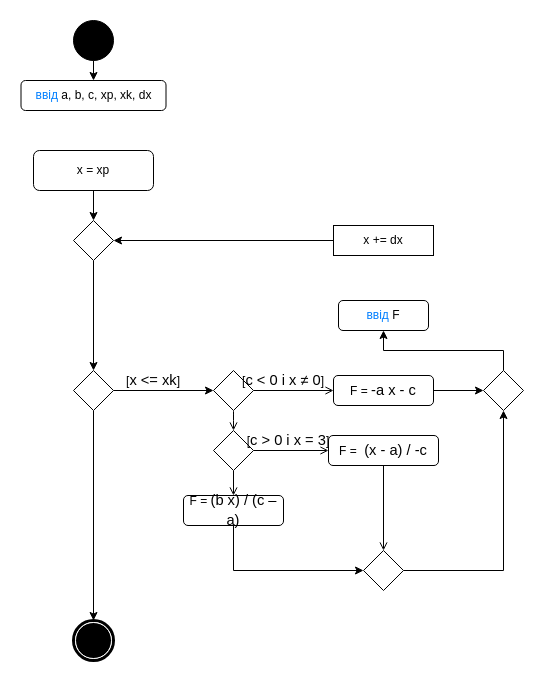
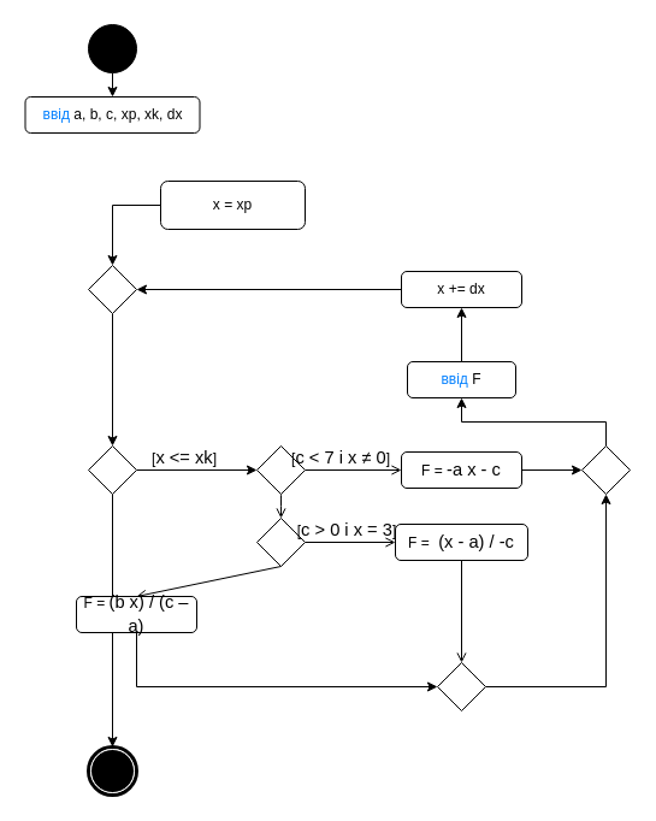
  <mxCell id="0" />
  <mxCell id="1" parent="0" />
  <mxCell id="2" style="edgeStyle=orthogonalEdgeStyle;rounded=0;orthogonalLoop=1;jettySize=auto;html=1;exitX=0.5;exitY=1;exitDx=0;exitDy=0;entryX=0.5;entryY=0;entryDx=0;entryDy=0;" parent="1" source="3" target="4" edge="1"><mxGeometry relative="1" as="geometry" /></mxCell>
  <mxCell id="3" value="" style="ellipse;whiteSpace=wrap;html=1;rounded=0;shadow=0;comic=0;labelBackgroundColor=none;strokeWidth=1;fillColor=#000000;fontFamily=Verdana;fontSize=12;align=center;" parent="1" vertex="1"><mxGeometry x="73" y="20" width="40" height="40" as="geometry" /></mxCell>
  <mxCell id="4" value="&lt;font color=&quot;#007fff&quot;&gt;ввід&lt;/font&gt;&amp;nbsp;a, b, c, xp, xk, dx" style="rounded=1;whiteSpace=wrap;html=1;hachureGap=4;pointerEvents=0;" parent="1" vertex="1"><mxGeometry x="20.5" y="80" width="145" height="30" as="geometry" /></mxCell>
  <mxCell id="5" value="" style="edgeStyle=orthogonalEdgeStyle;rounded=0;orthogonalLoop=1;jettySize=auto;html=1;" parent="1" source="6" target="8" edge="1"><mxGeometry relative="1" as="geometry" /></mxCell>
- <mxCell id="6" value="x = xp" style="rounded=1;whiteSpace=wrap;html=1;" parent="1" vertex="1"><mxGeometry x="33" y="150" width="120" height="40" as="geometry" /></mxCell>
+ <mxCell id="6" value="x = xp" style="rounded=1;whiteSpace=wrap;html=1;" parent="1" vertex="1"><mxGeometry x="133" y="150" width="120" height="40" as="geometry" /></mxCell>
  <mxCell id="7" value="" style="edgeStyle=orthogonalEdgeStyle;rounded=0;orthogonalLoop=1;jettySize=auto;html=1;" parent="1" source="8" target="11" edge="1"><mxGeometry relative="1" as="geometry" /></mxCell>
  <mxCell id="8" value="" style="rhombus;whiteSpace=wrap;html=1;" parent="1" vertex="1"><mxGeometry x="73" y="220" width="40" height="40" as="geometry" /></mxCell>
  <mxCell id="9" style="edgeStyle=orthogonalEdgeStyle;rounded=0;orthogonalLoop=1;jettySize=auto;html=1;exitX=1;exitY=0.5;exitDx=0;exitDy=0;entryX=0;entryY=0.5;entryDx=0;entryDy=0;" parent="1" source="11" target="14" edge="1"><mxGeometry relative="1" as="geometry" /></mxCell>
  <mxCell id="10" style="edgeStyle=orthogonalEdgeStyle;rounded=0;orthogonalLoop=1;jettySize=auto;html=1;exitX=0.5;exitY=1;exitDx=0;exitDy=0;entryX=0.5;entryY=0;entryDx=0;entryDy=0;" parent="1" source="11" target="34" edge="1"><mxGeometry relative="1" as="geometry" /></mxCell>
  <mxCell id="11" value="" style="rhombus;whiteSpace=wrap;html=1;" parent="1" vertex="1"><mxGeometry x="73" y="370" width="40" height="40" as="geometry" /></mxCell>
  <mxCell id="12" style="edgeStyle=none;curved=1;rounded=0;orthogonalLoop=1;jettySize=auto;html=1;exitX=0.5;exitY=1;exitDx=0;exitDy=0;entryX=0.5;entryY=0;entryDx=0;entryDy=0;endArrow=open;endFill=0;sourcePerimeterSpacing=8;targetPerimeterSpacing=8;" parent="1" source="14" target="17" edge="1"><mxGeometry relative="1" as="geometry" /></mxCell>
  <mxCell id="13" style="edgeStyle=none;rounded=0;orthogonalLoop=1;jettySize=auto;html=1;exitX=1;exitY=0.5;exitDx=0;exitDy=0;entryX=0;entryY=0.5;entryDx=0;entryDy=0;endArrow=open;endFill=0;sourcePerimeterSpacing=8;targetPerimeterSpacing=8;" parent="1" source="14" target="19" edge="1"><mxGeometry relative="1" as="geometry" /></mxCell>
  <mxCell id="14" value="" style="rhombus;whiteSpace=wrap;html=1;hachureGap=4;pointerEvents=0;" parent="1" vertex="1"><mxGeometry x="213" y="370" width="40" height="40" as="geometry" /></mxCell>
  <mxCell id="15" style="edgeStyle=none;rounded=0;sketch=0;orthogonalLoop=1;jettySize=auto;html=1;exitX=1;exitY=0.5;exitDx=0;exitDy=0;entryX=0;entryY=0.5;entryDx=0;entryDy=0;shadow=0;fontFamily=Architects Daughter;fontSource=https%3A%2F%2Ffonts.googleapis.com%2Fcss%3Ffamily%3DArchitects%2BDaughter;fontSize=20;startArrow=none;startFill=0;endArrow=open;endFill=0;sourcePerimeterSpacing=8;targetPerimeterSpacing=8;strokeColor=#000000;" parent="1" source="17" target="25" edge="1"><mxGeometry relative="1" as="geometry" /></mxCell>
  <mxCell id="16" style="edgeStyle=none;rounded=0;sketch=0;orthogonalLoop=1;jettySize=auto;html=1;exitX=0.5;exitY=1;exitDx=0;exitDy=0;entryX=0.5;entryY=0;entryDx=0;entryDy=0;shadow=0;fontFamily=Architects Daughter;fontSource=https%3A%2F%2Ffonts.googleapis.com%2Fcss%3Ffamily%3DArchitects%2BDaughter;fontSize=20;startArrow=none;startFill=0;endArrow=open;endFill=0;sourcePerimeterSpacing=8;targetPerimeterSpacing=8;strokeColor=#000000;" parent="1" source="17" target="21" edge="1"><mxGeometry relative="1" as="geometry" /></mxCell>
  <mxCell id="17" value="" style="rhombus;whiteSpace=wrap;html=1;hachureGap=4;pointerEvents=0;" parent="1" vertex="1"><mxGeometry x="213" y="430" width="40" height="40" as="geometry" /></mxCell>
  <mxCell id="18" style="edgeStyle=orthogonalEdgeStyle;rounded=0;orthogonalLoop=1;jettySize=auto;html=1;exitX=1;exitY=0.5;exitDx=0;exitDy=0;entryX=0;entryY=0.5;entryDx=0;entryDy=0;" parent="1" source="19" target="27" edge="1"><mxGeometry relative="1" as="geometry" /></mxCell>
  <mxCell id="19" value="F =&amp;nbsp;&lt;span lang=&quot;UK-UA&quot; class=&quot;TextRun  BCX0 SCXW101789689&quot; style=&quot;animation: 0s ease 0s 1 normal none running none ; appearance: none ; backface-visibility: visible ; background: none 0% 0% / auto repeat scroll padding-box border-box rgba(0 , 0 , 0 , 0) ; border-color: rgb(0 , 0 , 0) ; border-collapse: separate ; border-width: 0px ; border-style: none ; border-spacing: 0px ; border-radius: 0px ; box-shadow: none ; box-sizing: content-box ; caption-side: top ; clear: none ; clip: auto ; content: normal ; cursor: text ; direction: ltr ; display: inline ; empty-cells: show ; float: none ; font-family: &amp;#34;wordvisi_msfontservice&amp;#34; , &amp;#34;calibri&amp;#34; , &amp;#34;calibri_embeddedfont&amp;#34; , &amp;#34;calibri_msfontservice&amp;#34; , sans-serif ; font-size: 14.667px ; height: auto ; line-height: 19.425px ; list-style: outside none disc ; margin: 0px ; max-height: none ; max-width: none ; min-height: 0px ; min-width: 0px ; opacity: 1 ; outline: rgb(0 , 0 , 0) none 0px ; overflow: visible ; overflow-wrap: break-word ; padding: 0px ; perspective: none ; perspective-origin: 0px 0px ; position: static ; resize: none ; speak: normal ; table-layout: auto ; text-align: left ; text-indent: 47px ; text-overflow: clip ; text-shadow: none ; transform: none ; transform-origin: 0px 0px ; transform-style: flat ; transition: all 0s ease 0s ; unicode-bidi: normal ; vertical-align: baseline ; visibility: visible ; width: auto ; word-break: normal ; z-index: auto ; zoom: 1&quot;&gt;&lt;span class=&quot;NormalTextRun  BCX0 SCXW101789689&quot;&gt;-a x - c&lt;/span&gt;&lt;/span&gt;" style="rounded=1;whiteSpace=wrap;html=1;hachureGap=4;pointerEvents=0;" parent="1" vertex="1"><mxGeometry x="333" y="375" width="100" height="30" as="geometry" /></mxCell>
  <mxCell id="20" style="edgeStyle=orthogonalEdgeStyle;rounded=0;orthogonalLoop=1;jettySize=auto;html=1;exitX=0.5;exitY=1;exitDx=0;exitDy=0;entryX=0;entryY=0.5;entryDx=0;entryDy=0;" parent="1" source="21" target="29" edge="1"><mxGeometry relative="1" as="geometry" /></mxCell>
- <mxCell id="21" value="F =&amp;nbsp;&lt;span lang=&quot;UK-UA&quot; class=&quot;TextRun  BCX0 SCXW208379392&quot; style=&quot;animation: 0s ease 0s 1 normal none running none ; appearance: none ; backface-visibility: visible ; background: none 0% 0% / auto repeat scroll padding-box border-box rgba(0 , 0 , 0 , 0) ; border-color: rgb(0 , 0 , 0) ; border-collapse: separate ; border-width: 0px ; border-style: none ; border-spacing: 0px ; border-radius: 0px ; box-shadow: none ; box-sizing: content-box ; caption-side: top ; clear: none ; clip: auto ; content: normal ; cursor: text ; direction: ltr ; display: inline ; empty-cells: show ; float: none ; font-family: &amp;#34;wordvisi_msfontservice&amp;#34; , &amp;#34;calibri&amp;#34; , &amp;#34;calibri_embeddedfont&amp;#34; , &amp;#34;calibri_msfontservice&amp;#34; , sans-serif ; font-size: 14.667px ; height: auto ; line-height: 19.425px ; list-style: outside none disc ; margin: 0px ; max-height: none ; max-width: none ; min-height: 0px ; min-width: 0px ; opacity: 1 ; outline: rgb(0 , 0 , 0) none 0px ; overflow: visible ; overflow-wrap: break-word ; padding: 0px ; perspective: none ; perspective-origin: 0px 0px ; position: static ; resize: none ; speak: normal ; table-layout: auto ; text-align: left ; text-indent: 47px ; text-overflow: clip ; text-shadow: none ; transform: none ; transform-origin: 0px 0px ; transform-style: flat ; transition: all 0s ease 0s ; unicode-bidi: normal ; vertical-align: baseline ; visibility: visible ; width: auto ; word-break: normal ; z-index: auto ; zoom: 1&quot;&gt;&lt;span class=&quot;NormalTextRun  BCX0 SCXW208379392&quot;&gt;(b x) / (c – a)&lt;/span&gt;&lt;/span&gt;" style="rounded=1;whiteSpace=wrap;html=1;hachureGap=4;pointerEvents=0;" parent="1" vertex="1"><mxGeometry x="183" y="495" width="100" height="30" as="geometry" /></mxCell>
- <mxCell id="22" value="[&lt;span lang=&quot;UK-UA&quot; class=&quot;TextRun  BCX0 SCXW224687169&quot; style=&quot;animation: 0s ease 0s 1 normal none running none ; appearance: none ; backface-visibility: visible ; background: none 0% 0% / auto repeat scroll padding-box border-box rgba(0 , 0 , 0 , 0) ; border-color: rgb(0 , 0 , 0) ; border-collapse: separate ; border-width: 0px ; border-style: none ; border-spacing: 0px ; border-radius: 0px ; box-shadow: none ; box-sizing: content-box ; caption-side: top ; clear: none ; clip: auto ; content: normal ; cursor: text ; direction: ltr ; display: inline ; empty-cells: show ; float: none ; font-family: &amp;#34;wordvisi_msfontservice&amp;#34; , &amp;#34;calibri&amp;#34; , &amp;#34;calibri_embeddedfont&amp;#34; , &amp;#34;calibri_msfontservice&amp;#34; , sans-serif ; font-size: 14.667px ; height: auto ; line-height: 19.425px ; list-style: outside none disc ; margin: 0px ; max-height: none ; max-width: none ; min-height: 0px ; min-width: 0px ; opacity: 1 ; outline: rgb(0 , 0 , 0) none 0px ; overflow: visible ; overflow-wrap: break-word ; padding: 0px ; perspective: none ; perspective-origin: 0px 0px ; position: static ; resize: none ; speak: normal ; table-layout: auto ; text-align: left ; text-overflow: clip ; text-shadow: none ; transform: none ; transform-origin: 0px 0px ; transform-style: flat ; transition: all 0s ease 0s ; unicode-bidi: normal ; vertical-align: baseline ; visibility: visible ; width: auto ; word-break: normal ; z-index: auto ; zoom: 1&quot;&gt;&lt;span class=&quot;NormalTextRun  BCX0 SCXW224687169&quot;&gt;c &amp;lt; 0 i x ≠ 0&lt;/span&gt;&lt;/span&gt;]" style="text;html=1;strokeColor=none;fillColor=none;align=center;verticalAlign=middle;whiteSpace=wrap;rounded=0;hachureGap=4;pointerEvents=0;" parent="1" vertex="1"><mxGeometry x="233" y="370" width="100" height="20" as="geometry" /></mxCell>
+ <mxCell id="21" value="F =&amp;nbsp;&lt;span lang=&quot;UK-UA&quot; class=&quot;TextRun  BCX0 SCXW208379392&quot; style=&quot;animation: 0s ease 0s 1 normal none running none ; appearance: none ; backface-visibility: visible ; background: none 0% 0% / auto repeat scroll padding-box border-box rgba(0 , 0 , 0 , 0) ; border-color: rgb(0 , 0 , 0) ; border-collapse: separate ; border-width: 0px ; border-style: none ; border-spacing: 0px ; border-radius: 0px ; box-shadow: none ; box-sizing: content-box ; caption-side: top ; clear: none ; clip: auto ; content: normal ; cursor: text ; direction: ltr ; display: inline ; empty-cells: show ; float: none ; font-family: &amp;#34;wordvisi_msfontservice&amp;#34; , &amp;#34;calibri&amp;#34; , &amp;#34;calibri_embeddedfont&amp;#34; , &amp;#34;calibri_msfontservice&amp;#34; , sans-serif ; font-size: 14.667px ; height: auto ; line-height: 19.425px ; list-style: outside none disc ; margin: 0px ; max-height: none ; max-width: none ; min-height: 0px ; min-width: 0px ; opacity: 1 ; outline: rgb(0 , 0 , 0) none 0px ; overflow: visible ; overflow-wrap: break-word ; padding: 0px ; perspective: none ; perspective-origin: 0px 0px ; position: static ; resize: none ; speak: normal ; table-layout: auto ; text-align: left ; text-indent: 47px ; text-overflow: clip ; text-shadow: none ; transform: none ; transform-origin: 0px 0px ; transform-style: flat ; transition: all 0s ease 0s ; unicode-bidi: normal ; vertical-align: baseline ; visibility: visible ; width: auto ; word-break: normal ; z-index: auto ; zoom: 1&quot;&gt;&lt;span class=&quot;NormalTextRun  BCX0 SCXW208379392&quot;&gt;(b x) / (c – a)&lt;/span&gt;&lt;/span&gt;" style="rounded=1;whiteSpace=wrap;html=1;hachureGap=4;pointerEvents=0;" parent="1" vertex="1"><mxGeometry x="63" y="495" width="100" height="30" as="geometry" /></mxCell>
+ <mxCell id="22" value="[&lt;span lang=&quot;UK-UA&quot; class=&quot;TextRun  BCX0 SCXW224687169&quot; style=&quot;animation: 0s ease 0s 1 normal none running none ; appearance: none ; backface-visibility: visible ; background: none 0% 0% / auto repeat scroll padding-box border-box rgba(0 , 0 , 0 , 0) ; border-color: rgb(0 , 0 , 0) ; border-collapse: separate ; border-width: 0px ; border-style: none ; border-spacing: 0px ; border-radius: 0px ; box-shadow: none ; box-sizing: content-box ; caption-side: top ; clear: none ; clip: auto ; content: normal ; cursor: text ; direction: ltr ; display: inline ; empty-cells: show ; float: none ; font-family: &amp;#34;wordvisi_msfontservice&amp;#34; , &amp;#34;calibri&amp;#34; , &amp;#34;calibri_embeddedfont&amp;#34; , &amp;#34;calibri_msfontservice&amp;#34; , sans-serif ; font-size: 14.667px ; height: auto ; line-height: 19.425px ; list-style: outside none disc ; margin: 0px ; max-height: none ; max-width: none ; min-height: 0px ; min-width: 0px ; opacity: 1 ; outline: rgb(0 , 0 , 0) none 0px ; overflow: visible ; overflow-wrap: break-word ; padding: 0px ; perspective: none ; perspective-origin: 0px 0px ; position: static ; resize: none ; speak: normal ; table-layout: auto ; text-align: left ; text-overflow: clip ; text-shadow: none ; transform: none ; transform-origin: 0px 0px ; transform-style: flat ; transition: all 0s ease 0s ; unicode-bidi: normal ; vertical-align: baseline ; visibility: visible ; width: auto ; word-break: normal ; z-index: auto ; zoom: 1&quot;&gt;&lt;span class=&quot;NormalTextRun  BCX0 SCXW224687169&quot;&gt;c &amp;lt; 7 i x ≠ 0&lt;/span&gt;&lt;/span&gt;]" style="text;html=1;strokeColor=none;fillColor=none;align=center;verticalAlign=middle;whiteSpace=wrap;rounded=0;hachureGap=4;pointerEvents=0;" parent="1" vertex="1"><mxGeometry x="233" y="370" width="100" height="20" as="geometry" /></mxCell>
  <mxCell id="23" value="[&lt;span lang=&quot;UK-UA&quot; class=&quot;TextRun  BCX0 SCXW124850706&quot; style=&quot;animation: 0s ease 0s 1 normal none running none ; appearance: none ; backface-visibility: visible ; background: none 0% 0% / auto repeat scroll padding-box border-box rgba(0 , 0 , 0 , 0) ; border-color: rgb(0 , 0 , 0) ; border-collapse: separate ; border-width: 0px ; border-style: none ; border-spacing: 0px ; border-radius: 0px ; box-shadow: none ; box-sizing: content-box ; caption-side: top ; clear: none ; clip: auto ; content: normal ; cursor: text ; direction: ltr ; display: inline ; empty-cells: show ; float: none ; font-family: &amp;#34;wordvisi_msfontservice&amp;#34; , &amp;#34;calibri&amp;#34; , &amp;#34;calibri_embeddedfont&amp;#34; , &amp;#34;calibri_msfontservice&amp;#34; , sans-serif ; font-size: 14.667px ; height: auto ; line-height: 19.425px ; list-style: outside none disc ; margin: 0px ; max-height: none ; max-width: none ; min-height: 0px ; min-width: 0px ; opacity: 1 ; outline: rgb(0 , 0 , 0) none 0px ; overflow: visible ; overflow-wrap: break-word ; padding: 0px ; perspective: none ; perspective-origin: 0px 0px ; position: static ; resize: none ; speak: normal ; table-layout: auto ; text-align: left ; text-indent: 47px ; text-overflow: clip ; text-shadow: none ; transform: none ; transform-origin: 0px 0px ; transform-style: flat ; transition: all 0s ease 0s ; unicode-bidi: normal ; vertical-align: baseline ; visibility: visible ; width: auto ; word-break: normal ; z-index: auto ; zoom: 1&quot;&gt;&lt;span class=&quot;NormalTextRun  BCX0 SCXW124850706&quot;&gt;c &amp;gt; 0 i x = 3&lt;/span&gt;&lt;/span&gt;]" style="text;html=1;strokeColor=none;fillColor=none;align=center;verticalAlign=middle;whiteSpace=wrap;rounded=0;hachureGap=4;pointerEvents=0;" parent="1" vertex="1"><mxGeometry x="238" y="430" width="100" height="20" as="geometry" /></mxCell>
  <mxCell id="24" style="edgeStyle=none;rounded=0;sketch=0;orthogonalLoop=1;jettySize=auto;html=1;exitX=0.5;exitY=1;exitDx=0;exitDy=0;entryX=0.5;entryY=0;entryDx=0;entryDy=0;shadow=0;fontFamily=Architects Daughter;fontSource=https%3A%2F%2Ffonts.googleapis.com%2Fcss%3Ffamily%3DArchitects%2BDaughter;fontSize=20;startArrow=none;startFill=0;endArrow=open;endFill=0;sourcePerimeterSpacing=8;targetPerimeterSpacing=8;strokeColor=#000000;" parent="1" source="25" target="29" edge="1"><mxGeometry relative="1" as="geometry" /></mxCell>
  <mxCell id="25" value="F =&amp;nbsp;&lt;span class=&quot;NormalTextRun SCXW257958304 BCX0&quot; style=&quot;margin: 0px ; padding: 0px ; font-family: &amp;#34;calibri&amp;#34; , &amp;#34;calibri_embeddedfont&amp;#34; , &amp;#34;calibri_msfontservice&amp;#34; , sans-serif ; font-size: 14.667px ; text-align: left ; text-indent: 47px ; background-color: rgb(255 , 255 , 255)&quot;&gt;&amp;nbsp;&lt;/span&gt;&lt;span class=&quot;NormalTextRun SCXW257958304 BCX0&quot; style=&quot;margin: 0px ; padding: 0px ; font-family: &amp;#34;calibri&amp;#34; , &amp;#34;calibri_embeddedfont&amp;#34; , &amp;#34;calibri_msfontservice&amp;#34; , sans-serif ; font-size: 14.667px ; text-align: left ; text-indent: 47px ; background-color: rgb(255 , 255 , 255)&quot;&gt;(x - a) / -c&lt;/span&gt;" style="rounded=1;whiteSpace=wrap;html=1;hachureGap=4;pointerEvents=0;" parent="1" vertex="1"><mxGeometry x="328" y="435" width="110" height="30" as="geometry" /></mxCell>
  <mxCell id="26" style="edgeStyle=orthogonalEdgeStyle;rounded=0;orthogonalLoop=1;jettySize=auto;html=1;exitX=0.5;exitY=0;exitDx=0;exitDy=0;entryX=0.5;entryY=1;entryDx=0;entryDy=0;" parent="1" source="27" target="31" edge="1"><mxGeometry relative="1" as="geometry" /></mxCell>
  <mxCell id="27" value="" style="rhombus;whiteSpace=wrap;html=1;hachureGap=4;pointerEvents=0;" parent="1" vertex="1"><mxGeometry x="483" y="370" width="40" height="40" as="geometry" /></mxCell>
  <mxCell id="28" style="edgeStyle=orthogonalEdgeStyle;rounded=0;orthogonalLoop=1;jettySize=auto;html=1;exitX=1;exitY=0.5;exitDx=0;exitDy=0;entryX=0.5;entryY=1;entryDx=0;entryDy=0;" parent="1" source="29" target="27" edge="1"><mxGeometry relative="1" as="geometry" /></mxCell>
  <mxCell id="29" value="" style="rhombus;whiteSpace=wrap;html=1;hachureGap=4;pointerEvents=0;" parent="1" vertex="1"><mxGeometry x="363" y="550" width="40" height="40" as="geometry" /></mxCell>
+ <mxCell id="30" value="" style="edgeStyle=orthogonalEdgeStyle;rounded=0;orthogonalLoop=1;jettySize=auto;html=1;" parent="1" source="31" target="33" edge="1"><mxGeometry relative="1" as="geometry" /></mxCell>
  <mxCell id="31" value="&lt;font color=&quot;#007fff&quot;&gt;ввід &lt;/font&gt;F" style="rounded=1;whiteSpace=wrap;html=1;hachureGap=4;pointerEvents=0;" parent="1" vertex="1"><mxGeometry x="338" y="300" width="90" height="30" as="geometry" /></mxCell>
  <mxCell id="32" style="edgeStyle=orthogonalEdgeStyle;rounded=0;orthogonalLoop=1;jettySize=auto;html=1;exitX=0;exitY=0.5;exitDx=0;exitDy=0;entryX=1;entryY=0.5;entryDx=0;entryDy=0;" parent="1" source="33" target="8" edge="1"><mxGeometry relative="1" as="geometry" /></mxCell>
- <mxCell id="33" value="x += dx" style="whiteSpace=wrap;html=1;hachureGap=4;pointerEvents=0;rounded=0;" parent="1" vertex="1"><mxGeometry x="333" y="225" width="100" height="30" as="geometry" /></mxCell>
+ <mxCell id="33" value="x += dx" style="rounded=1;whiteSpace=wrap;html=1;hachureGap=4;pointerEvents=0;" parent="1" vertex="1"><mxGeometry x="333" y="225" width="100" height="30" as="geometry" /></mxCell>
  <mxCell id="34" value="" style="shape=mxgraph.bpmn.shape;html=1;verticalLabelPosition=bottom;labelBackgroundColor=#ffffff;verticalAlign=top;perimeter=ellipsePerimeter;outline=end;symbol=terminate;rounded=0;shadow=0;comic=0;strokeWidth=1;fontFamily=Verdana;fontSize=12;align=center;" parent="1" vertex="1"><mxGeometry x="73" y="620" width="40" height="40" as="geometry" /></mxCell>
  <mxCell id="35" value="&lt;div style=&quot;text-align: left&quot;&gt;&lt;span&gt;[&lt;font face=&quot;wordvisi_msfontservice, calibri, calibri_embeddedfont, calibri_msfontservice, sans-serif&quot;&gt;&lt;span style=&quot;font-size: 14.667px&quot;&gt;x &amp;lt;= xk&lt;/span&gt;&lt;/font&gt;&lt;/span&gt;&lt;span&gt;]&lt;/span&gt;&lt;/div&gt;" style="text;html=1;strokeColor=none;fillColor=none;align=center;verticalAlign=middle;whiteSpace=wrap;rounded=0;hachureGap=4;pointerEvents=0;" parent="1" vertex="1"><mxGeometry x="103" y="370" width="100" height="20" as="geometry" /></mxCell>
